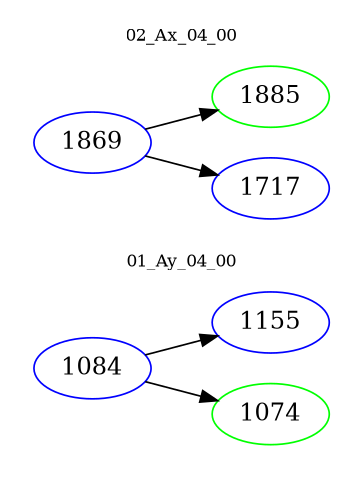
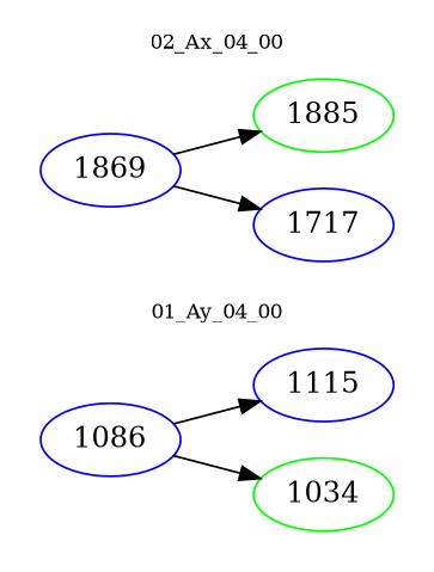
  digraph {
    rankdir=LR
    node [color=blue]
    edge [color=black]
-   n1 [label=1084]
-   n2 [color=green label=1074]
-   n3 [label=1155]
+   n1 [label=1086]
+   n2 [color=green label=1034]
+   n3 [label=1115]
    n4 [label=1869]
    n5 [label=1717]
    n6 [color=green label=1885]
    subgraph cluster_1 {
      color=white
      fontsize=10
      label="01_Ay_04_00"
      n1
      n2
      n3
    }
    subgraph cluster_2 {
      color=white
      fontsize=10
      label="02_Ax_04_00"
      n4
      n5
      n6
    }
    n1 -> n2
    n1 -> n3
    n4 -> n5
    n4 -> n6
  }
